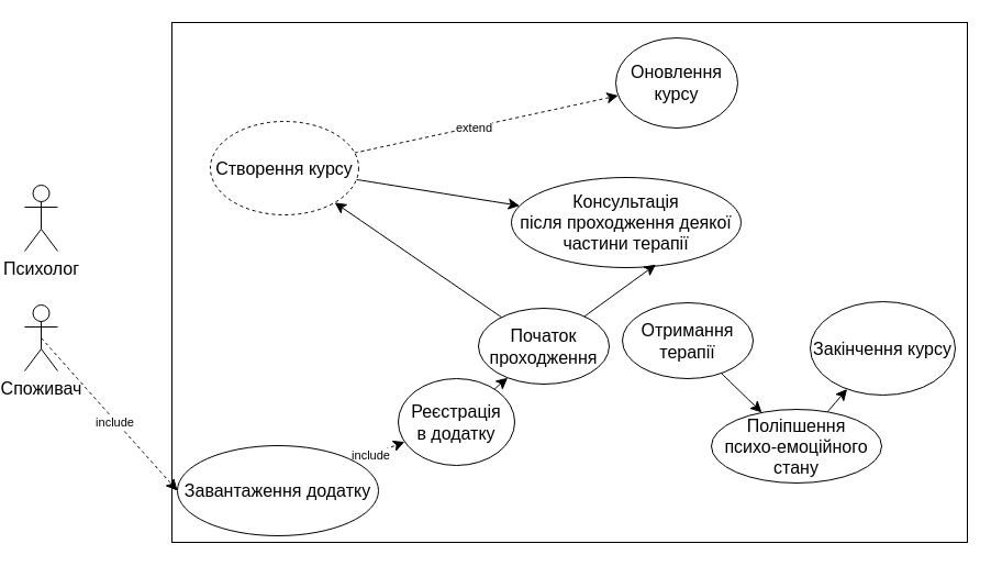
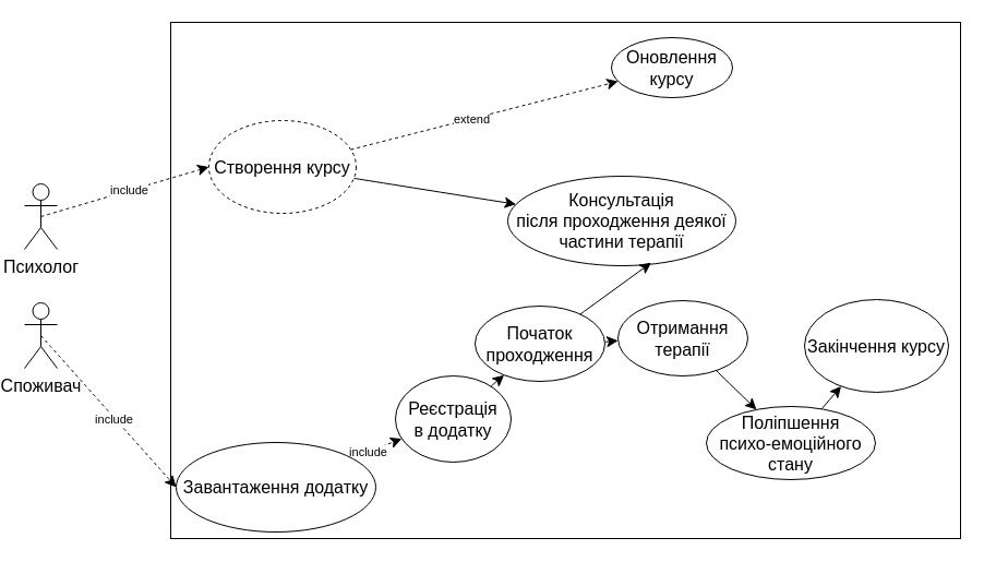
  <mxCell id="0" />
  <mxCell id="1" parent="0" />
  <mxCell id="2" value="" style="rounded=0;whiteSpace=wrap;html=1;fontSize=16;" parent="1" vertex="1"><mxGeometry x="154" y="20" width="724" height="473" as="geometry" /></mxCell>
  <mxCell id="3" style="edgeStyle=none;curved=1;rounded=0;orthogonalLoop=1;jettySize=auto;html=1;fontSize=12;startSize=8;endSize=8;" parent="1" source="6" target="14" edge="1"><mxGeometry relative="1" as="geometry" /></mxCell>
  <mxCell id="4" style="edgeStyle=none;curved=1;rounded=0;orthogonalLoop=1;jettySize=auto;html=1;fontSize=12;startSize=8;endSize=8;dashed=1;" parent="1" source="6" target="25" edge="1"><mxGeometry relative="1" as="geometry" /></mxCell>
  <mxCell id="5" value="extend" style="edgeLabel;html=1;align=center;verticalAlign=middle;resizable=0;points=[];" vertex="1" connectable="0" parent="4"><mxGeometry x="-0.099" relative="1" as="geometry"><mxPoint as="offset" /></mxGeometry></mxCell>
  <mxCell id="6" value="Створення курсу" style="ellipse;whiteSpace=wrap;html=1;fontSize=16;dashed=1;" parent="1" vertex="1"><mxGeometry x="189" y="110" width="135" height="85" as="geometry" /></mxCell>
  <mxCell id="7" style="edgeStyle=none;curved=1;rounded=0;orthogonalLoop=1;jettySize=auto;html=1;fontSize=12;startSize=8;endSize=8;dashed=1;" parent="1" source="9" target="11" edge="1"><mxGeometry relative="1" as="geometry" /></mxCell>
  <mxCell id="8" value="include" style="edgeLabel;html=1;align=center;verticalAlign=middle;resizable=0;points=[];" vertex="1" connectable="0" parent="7"><mxGeometry x="-0.387" relative="1" as="geometry"><mxPoint as="offset" /></mxGeometry></mxCell>
  <mxCell id="9" value="Завантаження додатку" style="ellipse;whiteSpace=wrap;html=1;fontSize=16;" parent="1" vertex="1"><mxGeometry x="159" y="405" width="183" height="82" as="geometry" /></mxCell>
  <mxCell id="10" style="edgeStyle=none;curved=1;rounded=0;orthogonalLoop=1;jettySize=auto;html=1;fontSize=12;startSize=8;endSize=8;" parent="1" source="11" target="13" edge="1"><mxGeometry relative="1" as="geometry" /></mxCell>
  <mxCell id="11" value="Реєстрація&lt;br&gt;в додатку" style="ellipse;whiteSpace=wrap;html=1;fontSize=16;" parent="1" vertex="1"><mxGeometry x="360" y="344" width="106" height="79" as="geometry" /></mxCell>
- <mxCell id="12" style="edgeStyle=none;curved=1;rounded=0;orthogonalLoop=1;jettySize=auto;html=1;fontSize=12;startSize=8;endSize=8;" parent="1" source="13" target="6" edge="1"><mxGeometry relative="1" as="geometry" /></mxCell>
+ <mxCell id="12" style="edgeStyle=none;curved=1;rounded=0;orthogonalLoop=1;jettySize=auto;html=1;fontSize=12;startSize=8;endSize=8;" parent="1" source="13" target="24" edge="1"><mxGeometry relative="1" as="geometry" /></mxCell>
  <mxCell id="13" value="Початок проходження" style="ellipse;whiteSpace=wrap;html=1;fontSize=16;" parent="1" vertex="1"><mxGeometry x="433" y="280" width="119" height="69" as="geometry" /></mxCell>
  <mxCell id="14" value="Консультація&lt;br&gt;після проходження деякої частини терапії" style="ellipse;whiteSpace=wrap;html=1;fontSize=16;" parent="1" vertex="1"><mxGeometry x="463" y="161" width="209" height="82" as="geometry" /></mxCell>
  <mxCell id="15" value="Закінчення курсу" style="ellipse;whiteSpace=wrap;html=1;fontSize=16;" parent="1" vertex="1"><mxGeometry x="735" y="274" width="132" height="85" as="geometry" /></mxCell>
  <mxCell id="16" style="edgeStyle=none;curved=1;rounded=0;orthogonalLoop=1;jettySize=auto;html=1;exitX=0.5;exitY=0.5;exitDx=0;exitDy=0;exitPerimeter=0;entryX=0;entryY=0.5;entryDx=0;entryDy=0;fontSize=12;startSize=8;endSize=8;dashed=1;" parent="1" source="18" target="9" edge="1"><mxGeometry relative="1" as="geometry" /></mxCell>
  <mxCell id="17" value="include" style="edgeLabel;html=1;align=center;verticalAlign=middle;resizable=0;points=[];" vertex="1" connectable="0" parent="16"><mxGeometry x="0.084" y="-1" relative="1" as="geometry"><mxPoint as="offset" /></mxGeometry></mxCell>
  <mxCell id="18" value="Споживач" style="shape=umlActor;verticalLabelPosition=bottom;verticalAlign=top;html=1;outlineConnect=0;fontSize=16;" parent="1" vertex="1"><mxGeometry x="20" y="277" width="30" height="60" as="geometry" /></mxCell>
+ <mxCell id="19" style="edgeStyle=none;curved=1;rounded=0;orthogonalLoop=1;jettySize=auto;html=1;exitX=0.5;exitY=0.5;exitDx=0;exitDy=0;exitPerimeter=0;entryX=0;entryY=0.5;entryDx=0;entryDy=0;fontSize=12;startSize=8;endSize=8;dashed=1;" parent="1" source="21" target="6" edge="1"><mxGeometry relative="1" as="geometry" /></mxCell>
+ <mxCell id="20" value="include" style="edgeLabel;html=1;align=center;verticalAlign=middle;resizable=0;points=[];" vertex="1" connectable="0" parent="19"><mxGeometry x="0.048" y="1" relative="1" as="geometry"><mxPoint as="offset" /></mxGeometry></mxCell>
  <mxCell id="21" value="Психолог" style="shape=umlActor;verticalLabelPosition=bottom;verticalAlign=top;html=1;outlineConnect=0;fontSize=16;" parent="1" vertex="1"><mxGeometry x="20" y="168" width="30" height="60" as="geometry" /></mxCell>
  <mxCell id="22" style="edgeStyle=none;curved=1;rounded=0;orthogonalLoop=1;jettySize=auto;html=1;entryX=0.629;entryY=0.966;entryDx=0;entryDy=0;entryPerimeter=0;fontSize=12;startSize=8;endSize=8;" parent="1" source="13" target="14" edge="1"><mxGeometry relative="1" as="geometry" /></mxCell>
  <mxCell id="23" style="edgeStyle=none;curved=1;rounded=0;orthogonalLoop=1;jettySize=auto;html=1;fontSize=12;startSize=8;endSize=8;" parent="1" source="24" target="27" edge="1"><mxGeometry relative="1" as="geometry" /></mxCell>
  <mxCell id="24" value="Отримання терапії" style="ellipse;whiteSpace=wrap;html=1;fontSize=16;" parent="1" vertex="1"><mxGeometry x="564" y="275" width="119" height="69" as="geometry" /></mxCell>
- <mxCell id="25" value="Оновлення&lt;br&gt;курсу" style="ellipse;whiteSpace=wrap;html=1;fontSize=16;" parent="1" vertex="1"><mxGeometry x="558" y="34" width="111" height="82" as="geometry" /></mxCell>
+ <mxCell id="25" value="Оновлення&lt;br&gt;курсу" style="ellipse;whiteSpace=wrap;html=1;fontSize=16;" parent="1" vertex="1"><mxGeometry x="558" y="34" width="111" height="55" as="geometry" /></mxCell>
  <mxCell id="26" style="edgeStyle=none;curved=1;rounded=0;orthogonalLoop=1;jettySize=auto;html=1;fontSize=12;startSize=8;endSize=8;" parent="1" source="27" target="15" edge="1"><mxGeometry relative="1" as="geometry" /></mxCell>
  <mxCell id="27" value="Поліпшення&lt;br&gt;психо-емоційного стану" style="ellipse;whiteSpace=wrap;html=1;fontSize=16;" parent="1" vertex="1"><mxGeometry x="645" y="372" width="155" height="67" as="geometry" /></mxCell>
